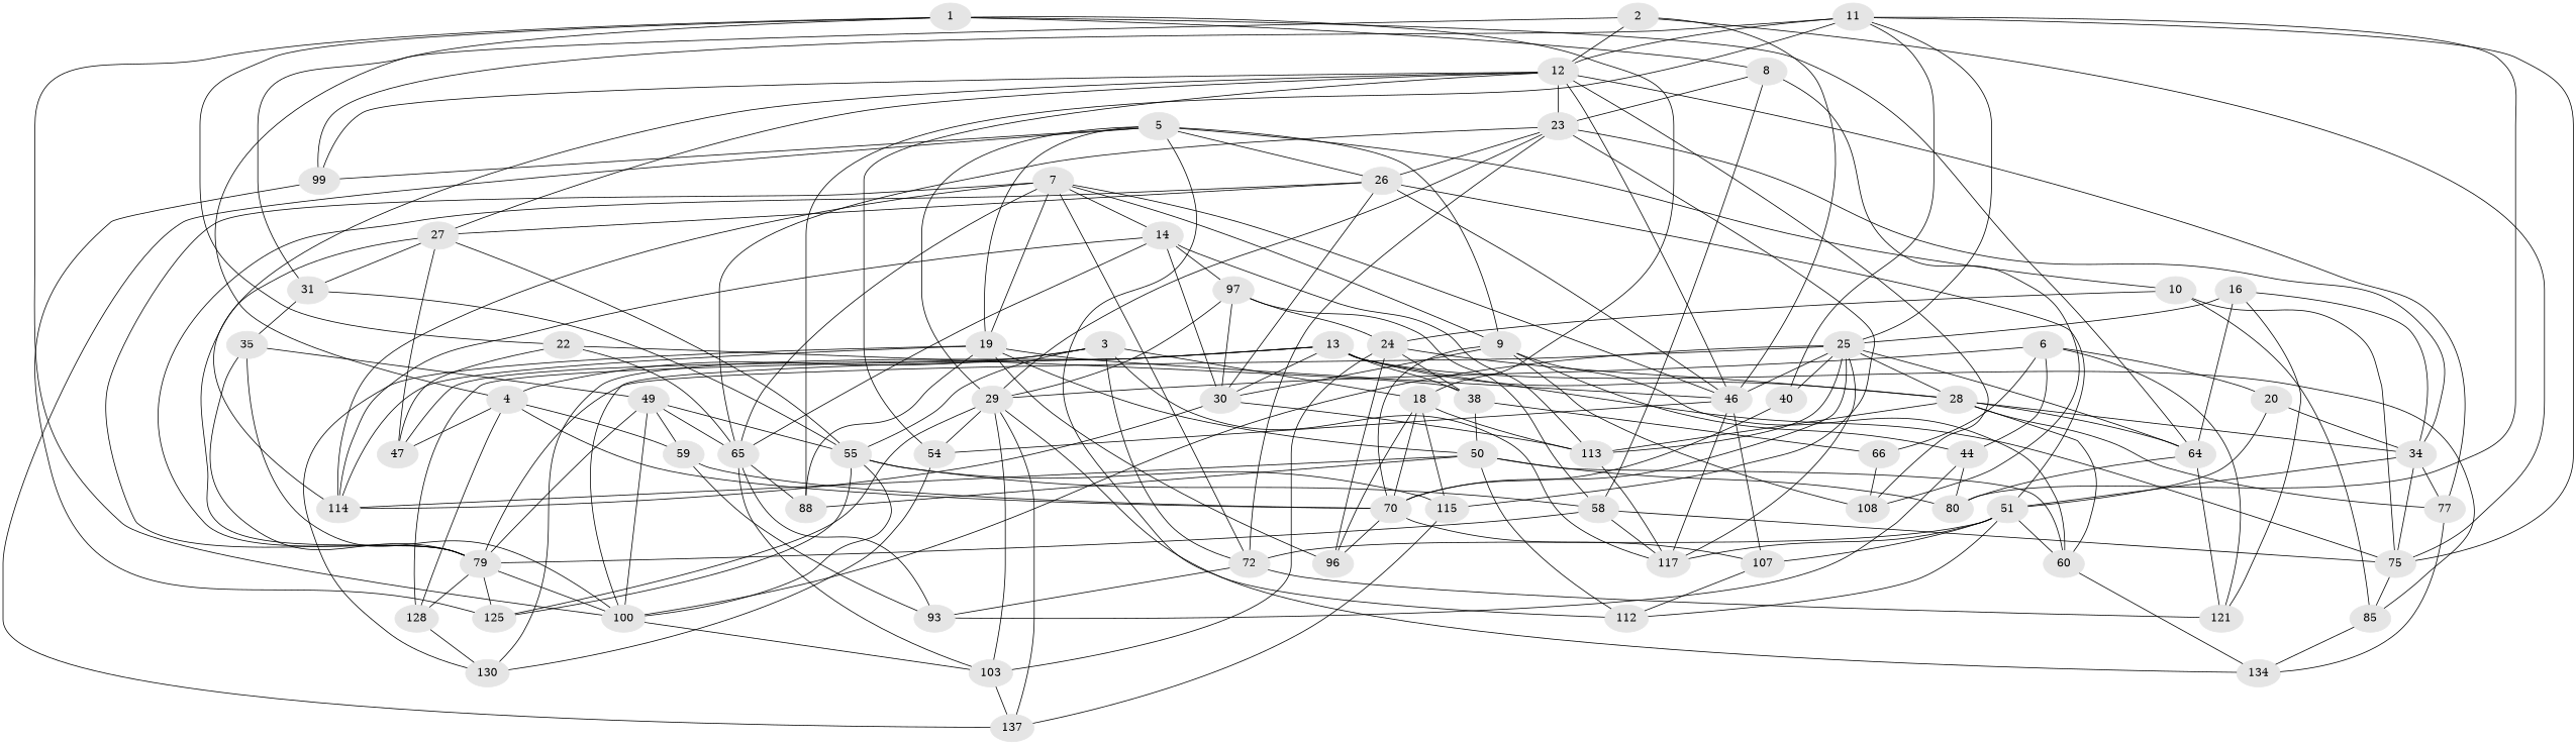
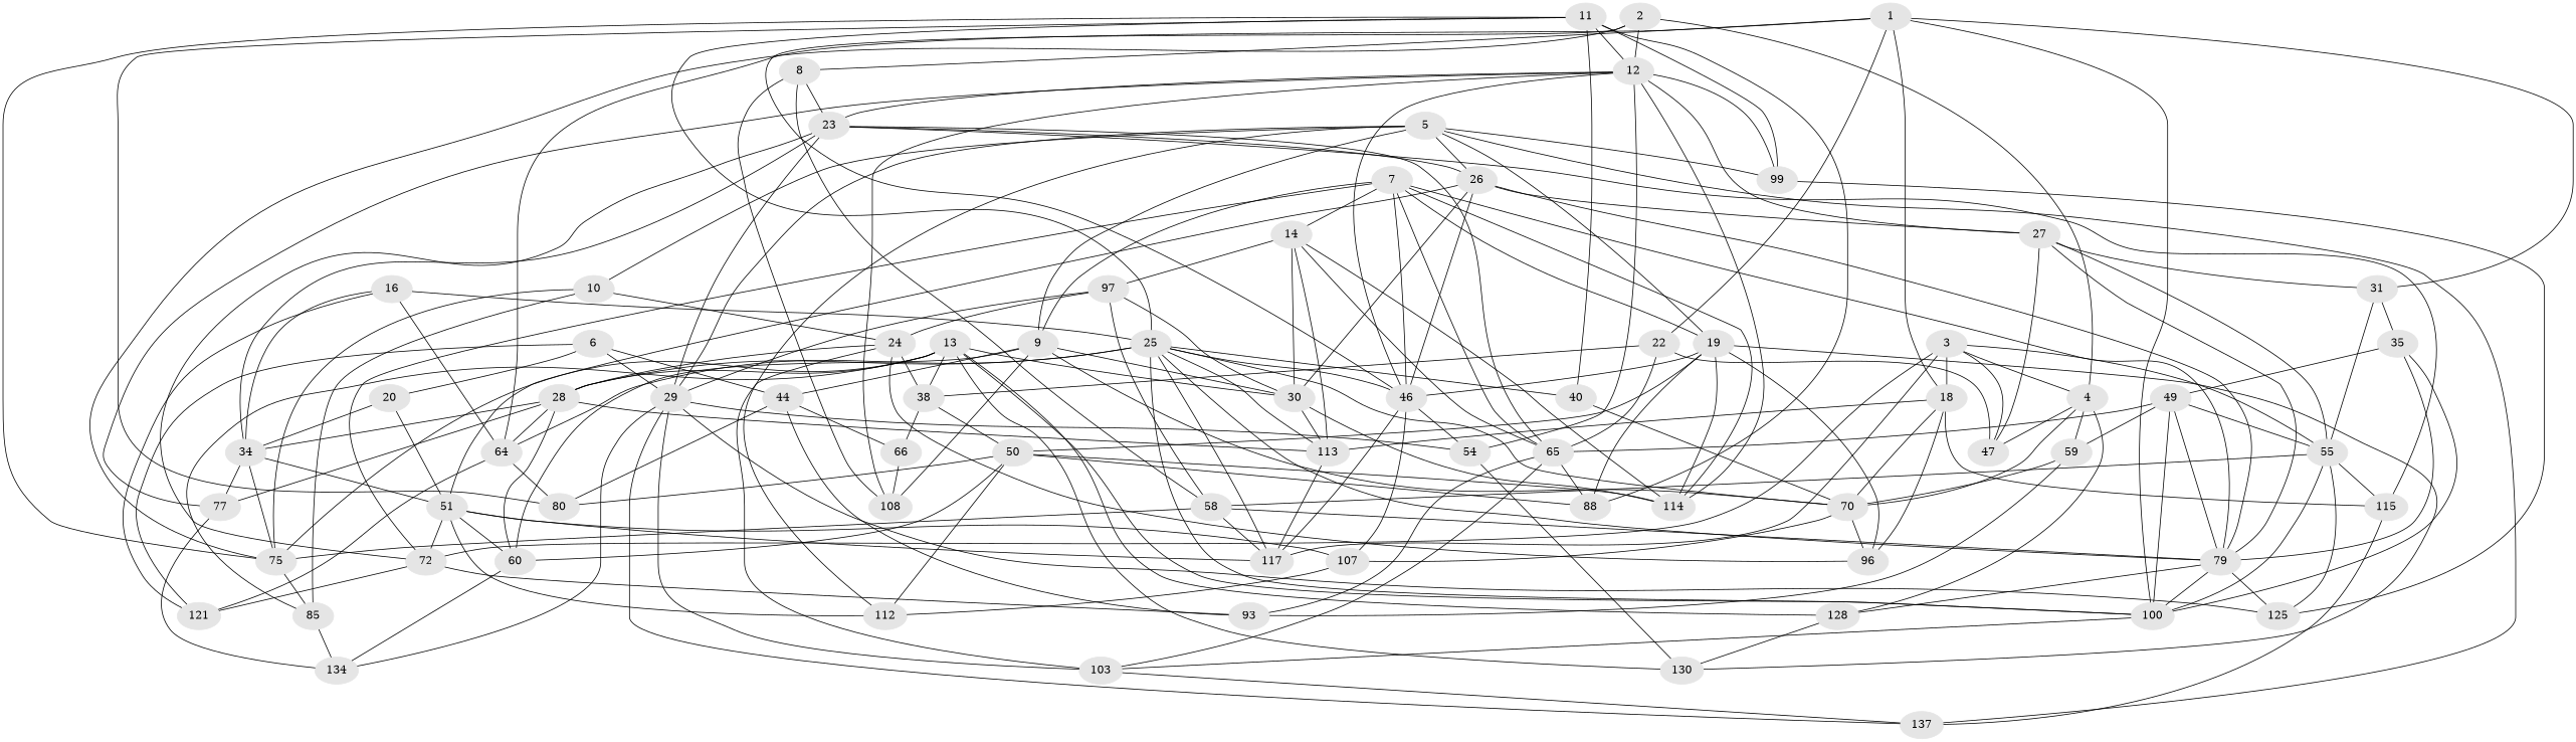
  graph {
    node [color=gray90 style=filled]
    1 [super="+95+142"]
    8
    18 [super="+21"]
    22
    31
    64 [super="+143"]
    100 [super="+135"]
    23 [super="+63"]
    58 [super="+140"]
    108
    70 [super="+109"]
    113 [super="+122"]
    96
    115
    47
    65 [super="+127+76"]
    38 [super="+129"]
    55 [super="+71+104"]
    35
    121
    80
    103 [super="+106"]
    4 [super="+141"]
    59
    128
    2
    12 [super="+138+41"]
    46 [super="+61+110"]
    75 [super="+83"]
    99
    114 [super="+119"]
    27 [super="+42"]
    54
    77
    117 [super="+118"]
    107
    85
    3 [super="+126"]
    72 [super="+84"]
    125
    93
    130
    5 [super="+15+57"]
    9 [super="+123"]
    10
    19 [super="+45+111"]
    26 [super="+139+32"]
    29 [super="+37+90"]
    112
    137
    44
    30 [super="+132+78"]
    60 [super="+73"]
    24 [super="+52"]
    88
    50 [super="+102+68"]
    79 [super="+92+105"]
    51 [super="+97+53"]
    134
    6 [super="+82"]
    20
    66
    34 [super="+87+69"]
    7 [super="+81+89"]
    14 [super="+48"]
    n66 [label=97 super="+120"]
    28 [super="+91+56"]
    11 [super="+136+74+39"]
    25 [super="+62+33+86"]
    40
    13 [super="+94+36"]
    16
    49 [super="+133"]
    1 -- 8
    1 -- 18
    1 -- 22
    1 -- 31
    1 -- 64
    1 -- 100
    8 -- 23
    8 -- 58
    8 -- 108
    18 -- 70
    18 -- 113
    18 -- 96
    18 -- 115
    22 -- 47
    22 -- 65
    22 -- 38
    31 -- 55
    31 -- 35
    64 -- 121
    64 -- 80
    100 -- 103
    23 -- 115
    23 -- 65
    23 -- 72
    23 -- 26
    23 -- 29
    23 -- 34
    58 -- 75
    58 -- 117
    58 -- 79
    70 -- 96
    70 -- 107
    113 -- 117
    115 -- 137
    65 -- 103
    65 -- 93
    65 -- 88
    38 -- 50
    38 -- 66 [weight=2]
    55 -- 100
    55 -- 58
    55 -- 115
    55 -- 125
    35 -- 100
    35 -- 79
    35 -- 49
    103 -- 137
    4 -- 70
    4 -- 47
    4 -- 59
    4 -- 128
    59 -- 70
    59 -- 93
    128 -- 130
    2 -- 4
    2 -- 12
    2 -- 46
    2 -- 75
    12 -- 23
    12 -- 108
    12 -- 46
    12 -- 99
    12 -- 114
    12 -- 27
    12 -- 54
    12 -- 77
    46 -- 54
    46 -- 117
    46 -- 107
    75 -- 85
    99 -- 125
    27 -- 31
    27 -- 47
    27 -- 55
    27 -- 79
    54 -- 130
    77 -- 134
    107 -- 112
    85 -- 134
    3 -- 18
    3 -- 47
    3 -- 55
    3 -- 4
    3 -- 117
    3 -- 72
    72 -- 121
    72 -- 93
    5 -- 99
    5 -- 9
    5 -- 10
    5 -- 19
    5 -- 26
    5 -- 29
    5 -- 112
    5 -- 137
    9 -- 108
    9 -- 70
    9 -- 44
    9 -- 30
    9 -- 60
    10 -- 75
    10 -- 85
    10 -- 24
    19 -- 96
    19 -- 46
    19 -- 114
    19 -- 130
    19 -- 88
    19 -- 50
    26 -- 46 [weight=2]
    26 -- 27
    26 -- 30
    26 -- 79
    26 -- 51
    29 -- 103 [weight=2]
    29 -- 54
    29 -- 125
    29 -- 137
    29 -- 134
    44 -- 80
    44 -- 93
    30 -- 113
    30 -- 114
    60 -- 134
    24 -- 96
    24 -- 38
    24 -- 103
    24 -- 28
    50 -- 80
    50 -- 114
    50 -- 112
    50 -- 60 [weight=2]
    50 -- 88
    79 -- 100
    79 -- 128
    79 -- 125
    51 -- 117
    51 -- 107
    51 -- 72
    51 -- 112
    51 -- 60
    6 -- 121
    6 -- 29
    6 -- 44
    6 -- 20
-   6 -- 66
+   44 -- 66
    20 -- 51
    20 -- 34 [weight=2]
    66 -- 108
    34 -- 75
    34 -- 77
    34 -- 51
    7 -- 65
    7 -- 46
    7 -- 114
    7 -- 72
    7 -- 9
    7 -- 19
    7 -- 79
    7 -- 14
    14 -- 113
    14 -- 65
    14 -- 114
    14 -- 30
    14 -- n66
    n66 -- 58
    n66 -- 29
    n66 -- 30 [weight=2]
    n66 -- 24
    28 -- 64
    28 -- 113
    28 -- 77
    28 -- 60
    28 -- 34
    11 -- 80
    11 -- 12 [weight=3]
    11 -- 75 [weight=2]
    11 -- 99
    11 -- 88
    11 -- 25
    11 -- 40
    25 -- 64
    25 -- 100
    25 -- 70
    25 -- 113
    25 -- 46
    25 -- 117
    25 -- 79
    25 -- 28
    25 -- 40 [weight=2]
    40 -- 70
    13 -- 100
    13 -- 38
    13 -- 128
    13 -- 75
    13 -- 85
    13 -- 130
    13 -- 30
    13 -- 28
    16 -- 64
    16 -- 121
    16 -- 34
    16 -- 25
    49 -- 100
    49 -- 65
    49 -- 55
    49 -- 59
    49 -- 79
  }
